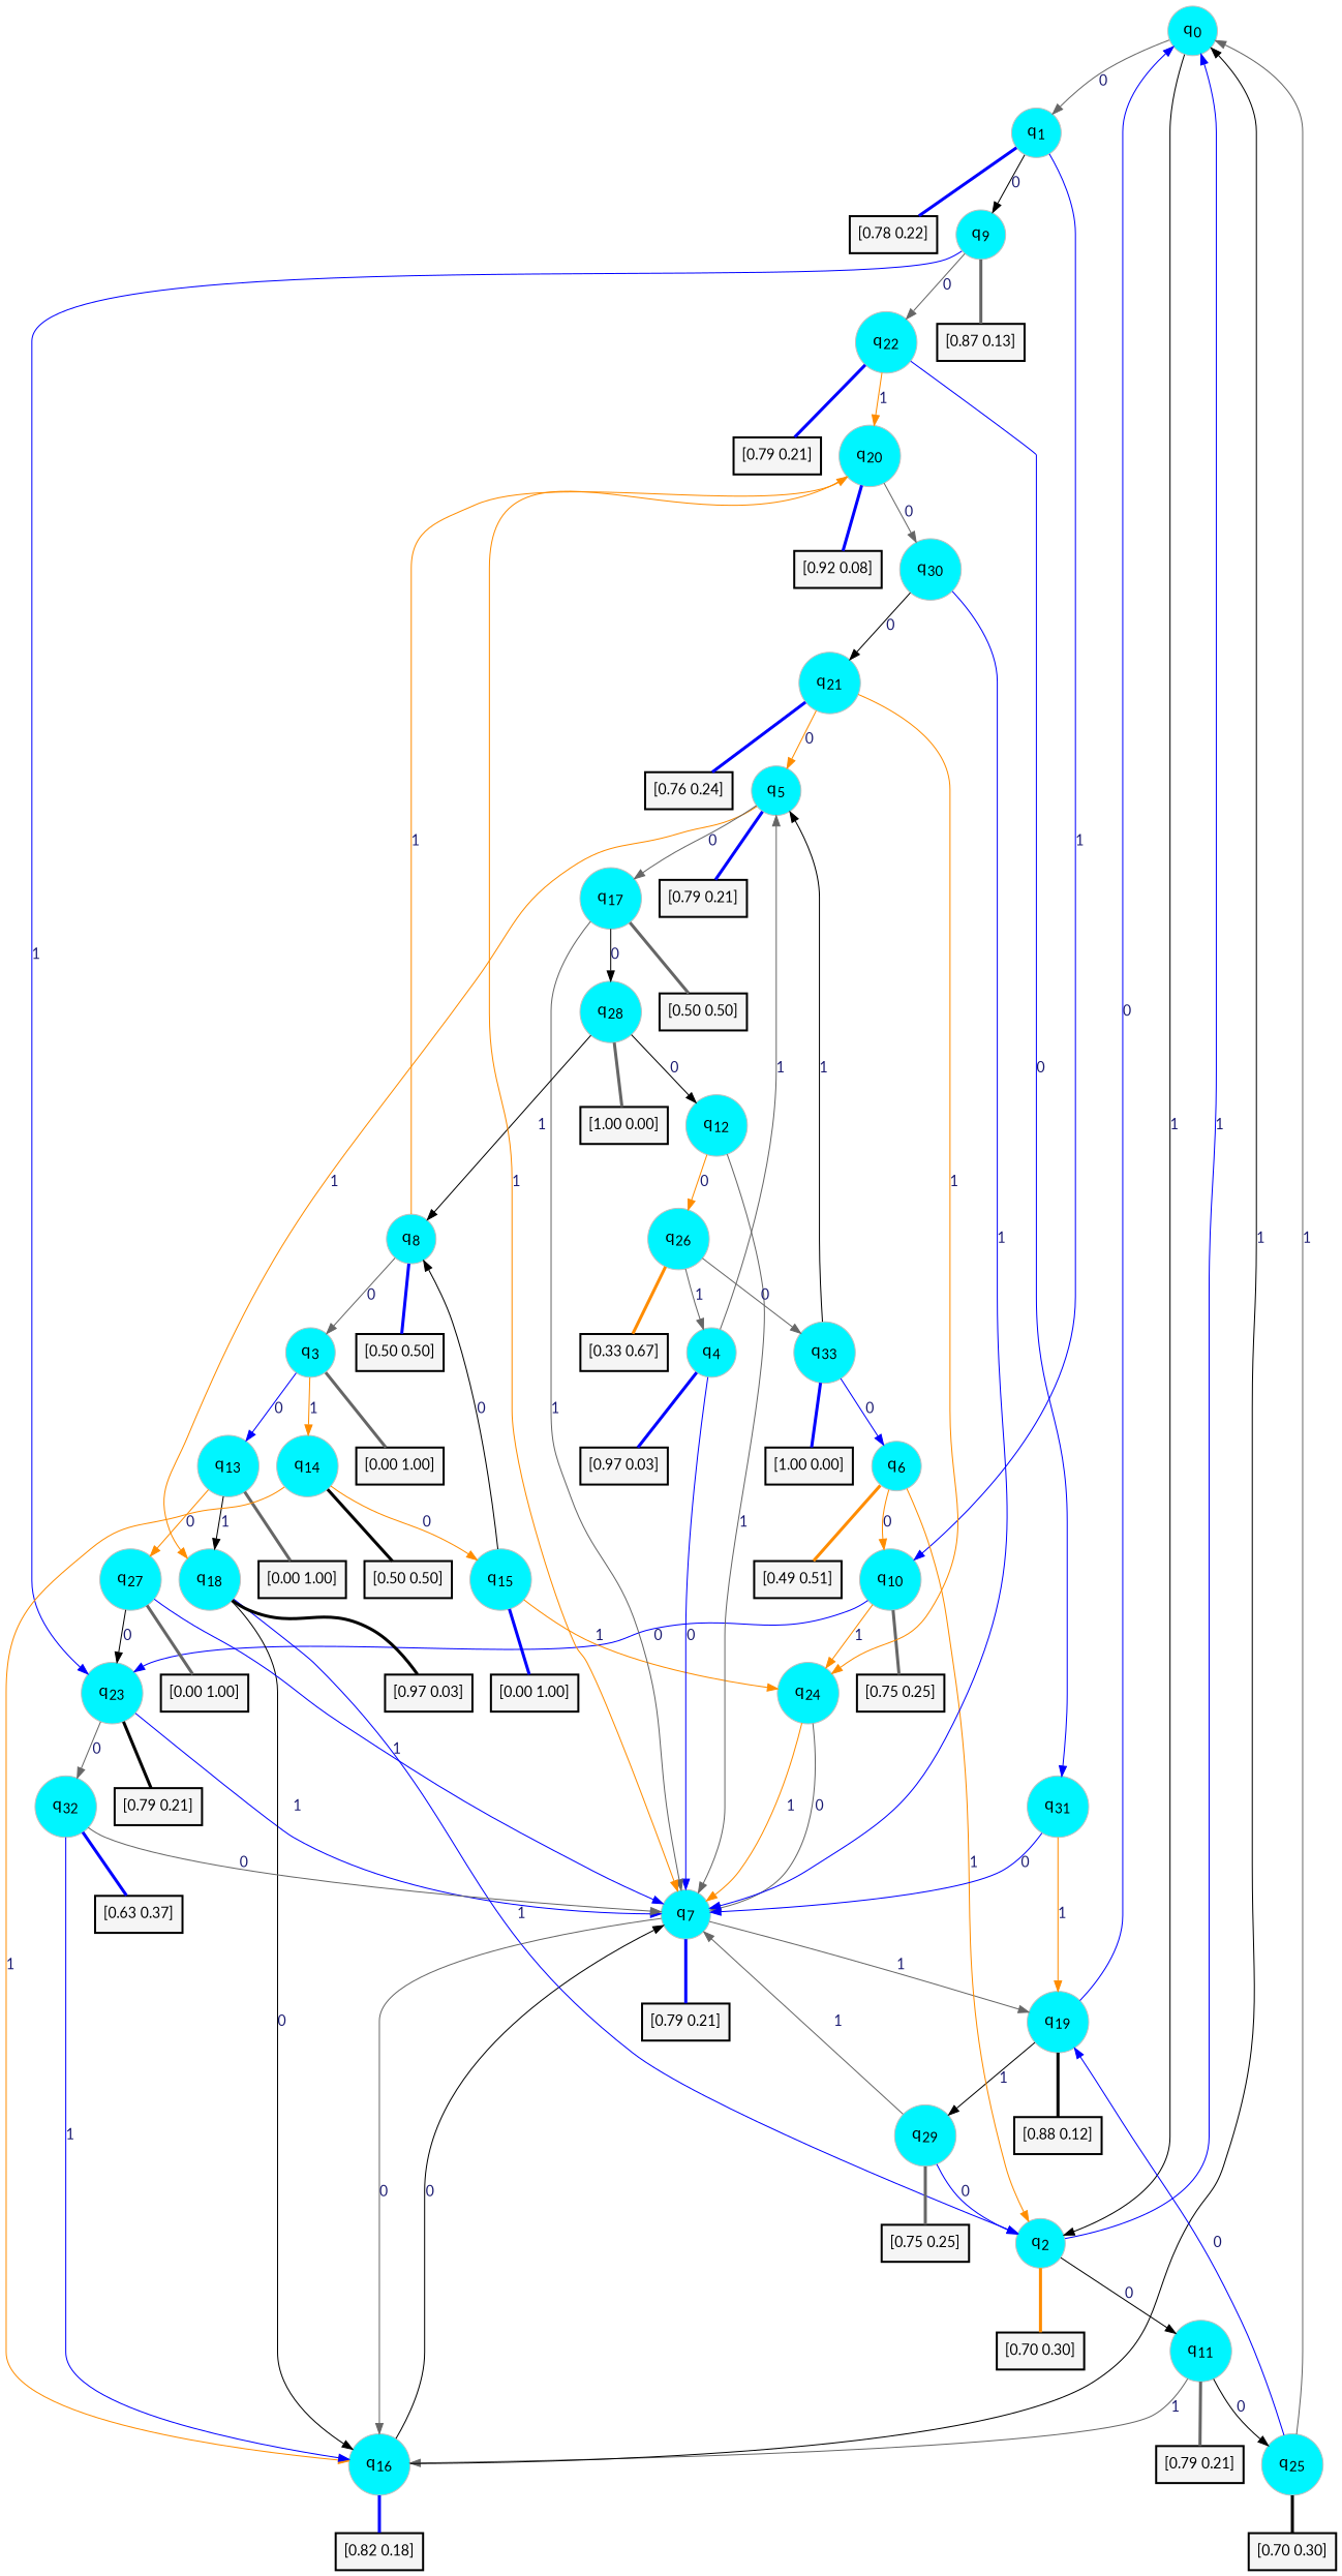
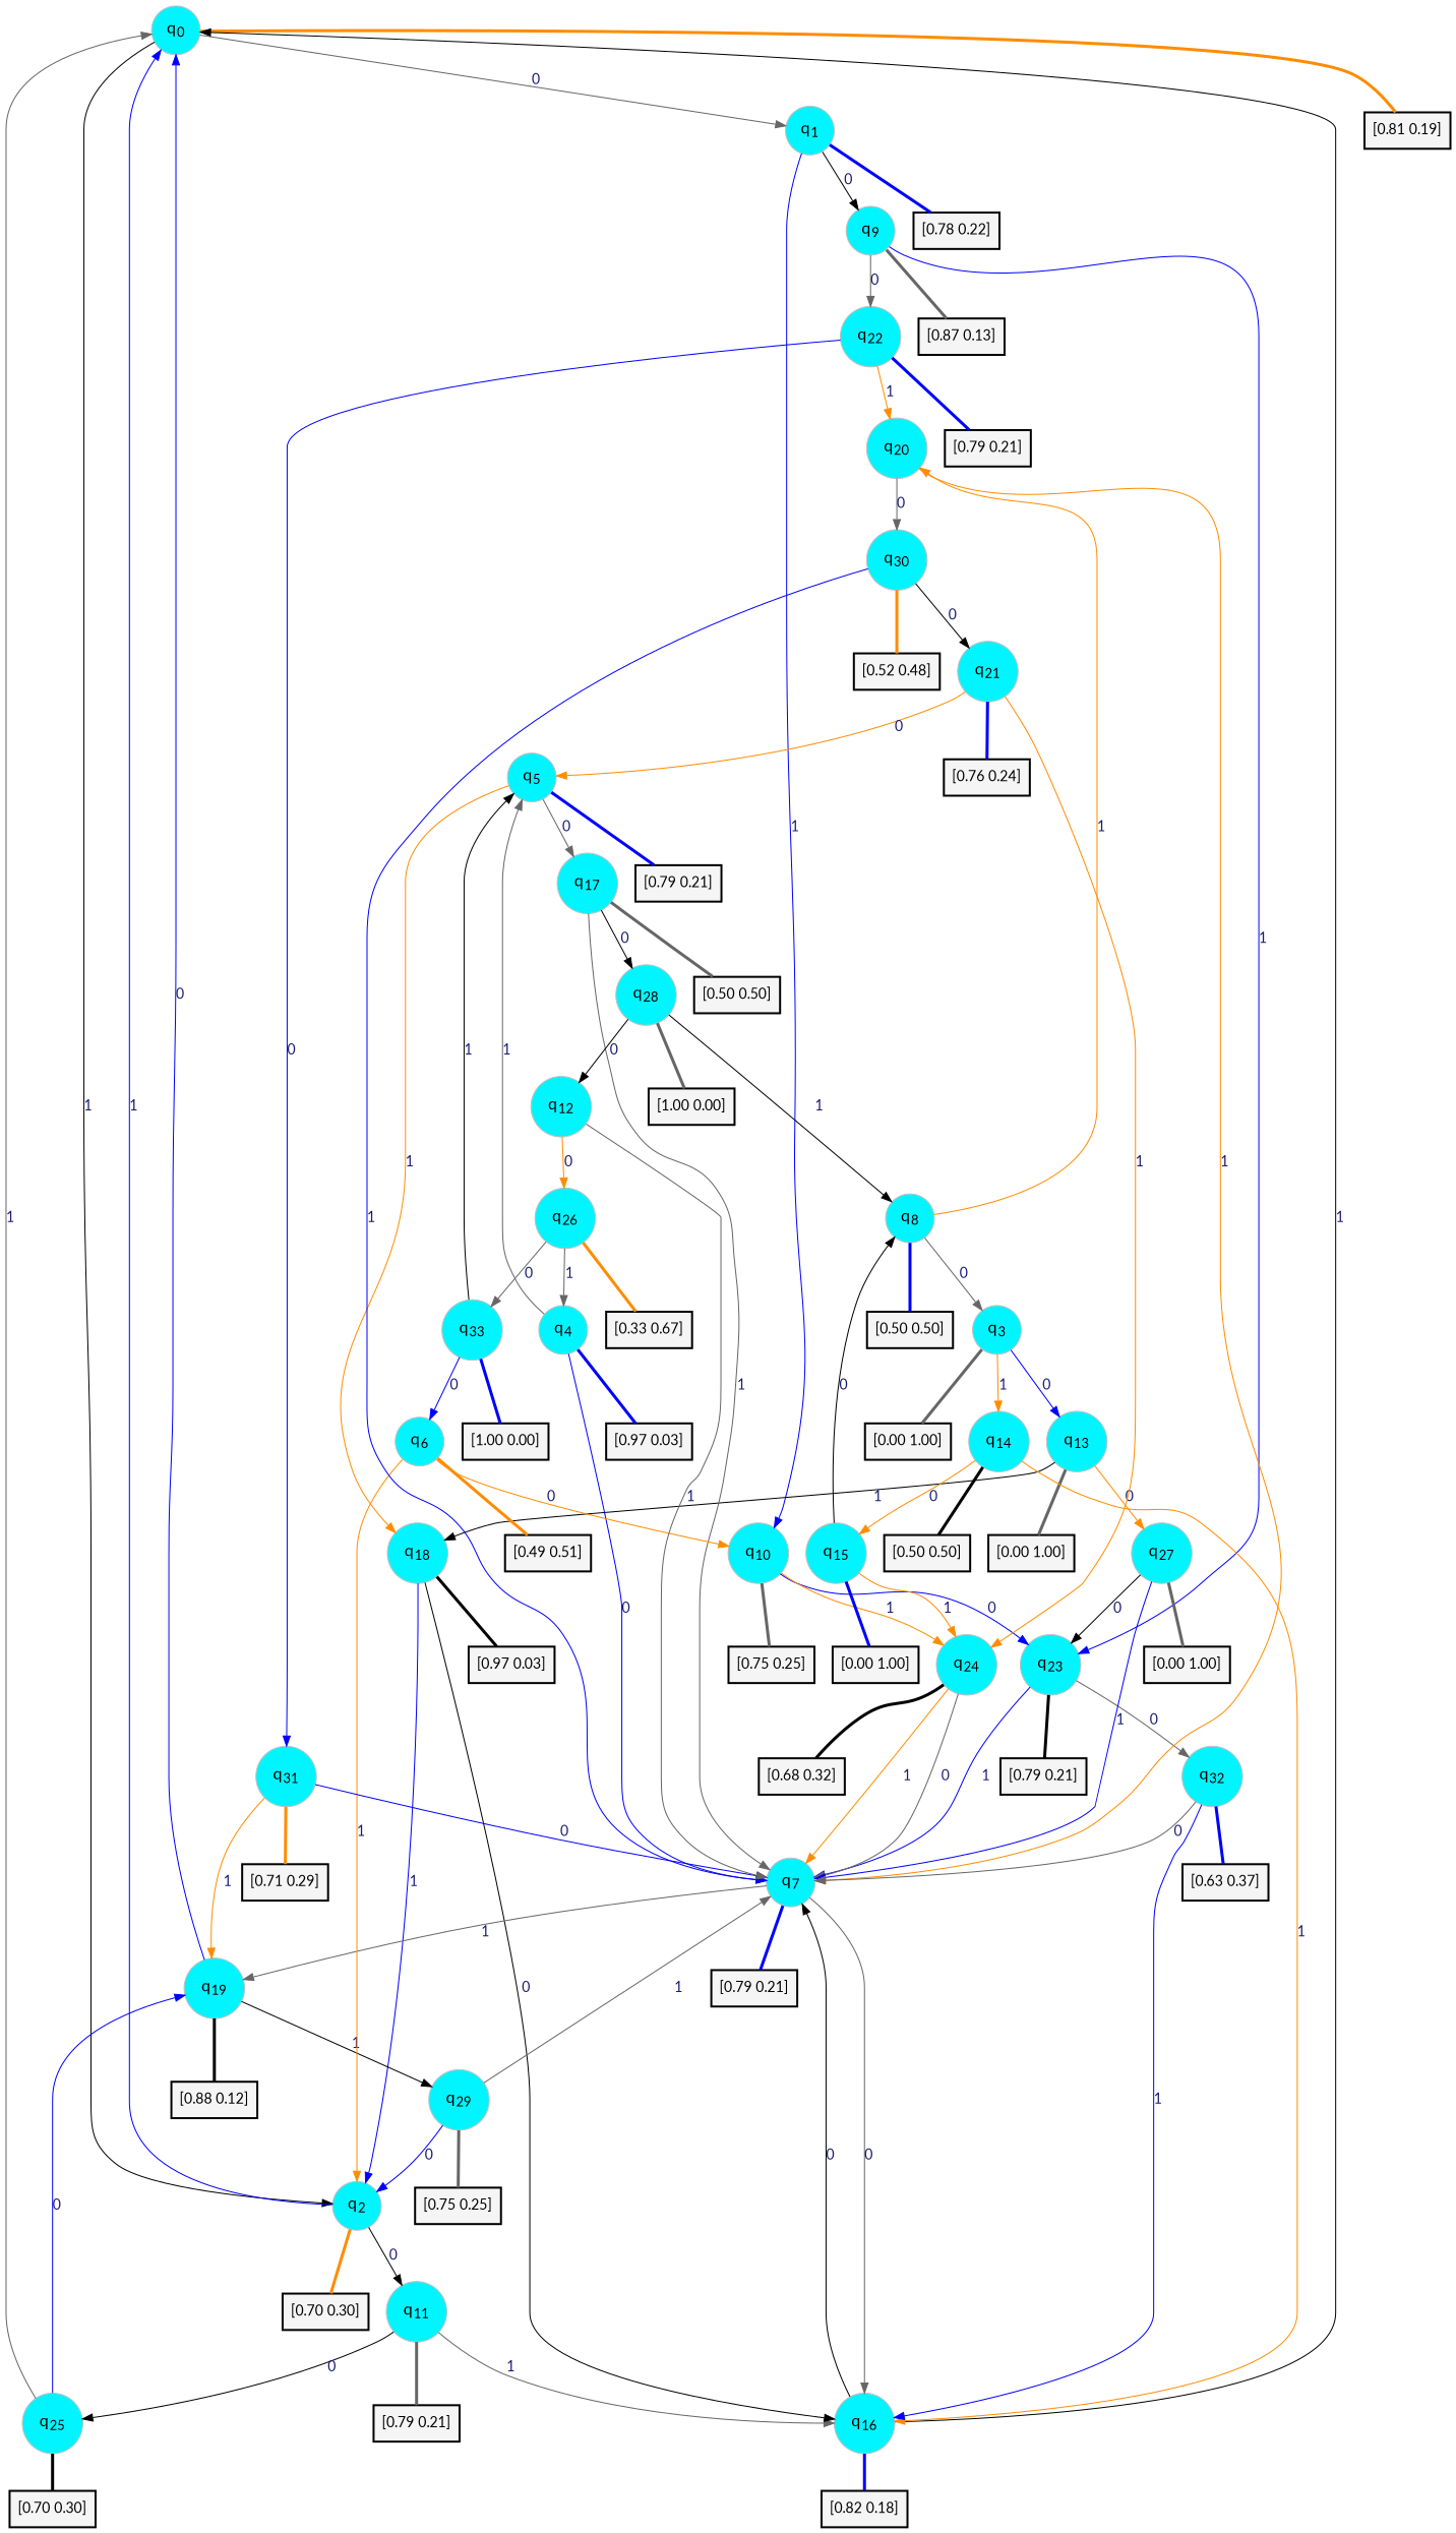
  digraph {
    fontname=Lato
    rankdir=TD
    node [color=gray fillcolor=turquoise1 fontcolor=black fontname=Lato fontsize=16 fontweight=bold shape=circle style=filled]
    edge [arrowsize=1 color=blue fontcolor=midnightblue fontname=Lato fontweight=bold penwidth=1 style=solid weight=20]
    n1 [label=<q<SUB>0</SUB>>]
    n2 [label=<q<SUB>1</SUB>>]
    n3 [label=<q<SUB>2</SUB>>]
+   n4 [color=black fillcolor=whitesmoke fontsize=14 label="[0.81 0.19]" penwidth=2 shape=box]
    n5 [label=<q<SUB>9</SUB>>]
    n6 [label=<q<SUB>10</SUB>>]
    n7 [color=black fillcolor=whitesmoke fontsize=14 label="[0.78 0.22]" penwidth=2 shape=box]
    n8 [label=<q<SUB>11</SUB>>]
    n9 [color=black fillcolor=whitesmoke fontsize=14 label="[0.70 0.30]" penwidth=2 shape=box]
    n10 [label=<q<SUB>22</SUB>>]
    n11 [label=<q<SUB>23</SUB>>]
    n12 [color=black fillcolor=whitesmoke fontsize=14 label="[0.87 0.13]" penwidth=2 shape=box]
    n13 [label=<q<SUB>24</SUB>>]
    n14 [color=black fillcolor=whitesmoke fontsize=14 label="[0.75 0.25]" penwidth=2 shape=box]
    n15 [label=<q<SUB>16</SUB>>]
    n16 [label=<q<SUB>25</SUB>>]
    n17 [color=black fillcolor=whitesmoke fontsize=14 label="[0.79 0.21]" penwidth=2 shape=box]
    n18 [label=<q<SUB>3</SUB>>]
    n19 [label=<q<SUB>13</SUB>>]
    n20 [label=<q<SUB>14</SUB>>]
    n21 [color=black fillcolor=whitesmoke fontsize=14 label="[0.00 1.00]" penwidth=2 shape=box]
    n22 [label=<q<SUB>18</SUB>>]
    n23 [label=<q<SUB>27</SUB>>]
    n24 [color=black fillcolor=whitesmoke fontsize=14 label="[0.00 1.00]" penwidth=2 shape=box]
    n25 [label=<q<SUB>15</SUB>>]
    n26 [color=black fillcolor=whitesmoke fontsize=14 label="[0.50 0.50]" penwidth=2 shape=box]
    n27 [label=<q<SUB>4</SUB>>]
    n28 [label=<q<SUB>5</SUB>>]
    n29 [label=<q<SUB>7</SUB>>]
    n30 [color=black fillcolor=whitesmoke fontsize=14 label="[0.97 0.03]" penwidth=2 shape=box]
    n31 [label=<q<SUB>17</SUB>>]
    n32 [color=black fillcolor=whitesmoke fontsize=14 label="[0.79 0.21]" penwidth=2 shape=box]
    n33 [label=<q<SUB>19</SUB>>]
    n34 [color=black fillcolor=whitesmoke fontsize=14 label="[0.79 0.21]" penwidth=2 shape=box]
    n35 [label=<q<SUB>28</SUB>>]
    n36 [color=black fillcolor=whitesmoke fontsize=14 label="[0.50 0.50]" penwidth=2 shape=box]
    n37 [color=black fillcolor=whitesmoke fontsize=14 label="[0.97 0.03]" penwidth=2 shape=box]
    n38 [label=<q<SUB>6</SUB>>]
    n39 [color=black fillcolor=whitesmoke fontsize=14 label="[0.49 0.51]" penwidth=2 shape=box]
    n40 [color=black fillcolor=whitesmoke fontsize=14 label="[0.82 0.18]" penwidth=2 shape=box]
    n41 [label=<q<SUB>29</SUB>>]
    n42 [color=black fillcolor=whitesmoke fontsize=14 label="[0.88 0.12]" penwidth=2 shape=box]
    n43 [label=<q<SUB>8</SUB>>]
    n44 [label=<q<SUB>20</SUB>>]
    n45 [color=black fillcolor=whitesmoke fontsize=14 label="[0.50 0.50]" penwidth=2 shape=box]
    n46 [label=<q<SUB>30</SUB>>]
-   n47 [color=black fillcolor=whitesmoke fontsize=14 label="[0.92 0.08]" penwidth=2 shape=box]
    n48 [label=<q<SUB>31</SUB>>]
    n49 [color=black fillcolor=whitesmoke fontsize=14 label="[0.79 0.21]" penwidth=2 shape=box]
    n50 [label=<q<SUB>32</SUB>>]
    n51 [color=black fillcolor=whitesmoke fontsize=14 label="[0.79 0.21]" penwidth=2 shape=box]
+   n52 [color=black fillcolor=whitesmoke fontsize=14 label="[0.68 0.32]" penwidth=2 shape=box]
    n53 [color=black fillcolor=whitesmoke fontsize=14 label="[0.70 0.30]" penwidth=2 shape=box]
    n54 [label=<q<SUB>12</SUB>>]
    n55 [label=<q<SUB>26</SUB>>]
    n56 [label=<q<SUB>33</SUB>>]
    n57 [color=black fillcolor=whitesmoke fontsize=14 label="[0.33 0.67]" penwidth=2 shape=box]
    n58 [color=black fillcolor=whitesmoke fontsize=14 label="[0.00 1.00]" penwidth=2 shape=box]
    n59 [color=black fillcolor=whitesmoke fontsize=14 label="[0.00 1.00]" penwidth=2 shape=box]
    n60 [color=black fillcolor=whitesmoke fontsize=14 label="[1.00 0.00]" penwidth=2 shape=box]
    n61 [color=black fillcolor=whitesmoke fontsize=14 label="[0.75 0.25]" penwidth=2 shape=box]
    n62 [label=<q<SUB>21</SUB>>]
+   n63 [color=black fillcolor=whitesmoke fontsize=14 label="[0.52 0.48]" penwidth=2 shape=box]
    n64 [color=black fillcolor=whitesmoke fontsize=14 label="[0.76 0.24]" penwidth=2 shape=box]
+   n65 [color=black fillcolor=whitesmoke fontsize=14 label="[0.71 0.29]" penwidth=2 shape=box]
    n66 [color=black fillcolor=whitesmoke fontsize=14 label="[0.63 0.37]" penwidth=2 shape=box]
    n67 [color=black fillcolor=whitesmoke fontsize=14 label="[1.00 0.00]" penwidth=2 shape=box]
    n1 -> n2 [color=gray40 label=0]
    n1 -> n3 [color=black label=1]
+   n1 -> n4 [arrowhead=none color=darkorange penwidth=3]
    n2 -> n5 [color=black label=0]
    n2 -> n6 [label=1]
    n2 -> n7 [arrowhead=none penwidth=3]
    n3 -> n1 [label=1]
    n3 -> n8 [color=black label=0]
    n3 -> n9 [arrowhead=none color=darkorange penwidth=3]
    n5 -> n10 [color=gray40 label=0]
    n5 -> n11 [label=1]
    n5 -> n12 [arrowhead=none color=gray40 penwidth=3]
    n6 -> n11 [label=0]
    n6 -> n13 [color=darkorange label=1]
    n6 -> n14 [arrowhead=none color=gray40 penwidth=3]
    n8 -> n15 [color=gray40 label=1]
    n8 -> n16 [color=black label=0]
    n8 -> n17 [arrowhead=none color=gray40 penwidth=3]
    n10 -> n44 [color=darkorange label=1]
    n10 -> n48 [label=0]
    n10 -> n49 [arrowhead=none penwidth=3]
    n11 -> n29 [label=1]
    n11 -> n50 [color=gray40 label=0]
    n11 -> n51 [arrowhead=none color=black penwidth=3]
    n13 -> n29 [color=gray40 label=0]
    n13 -> n29 [color=darkorange label=1]
+   n13 -> n52 [arrowhead=none color=black penwidth=3]
    n15 -> n1 [color=black label=1]
    n15 -> n29 [color=black label=0]
    n15 -> n40 [arrowhead=none penwidth=3]
    n16 -> n1 [color=gray40 label=1]
    n16 -> n33 [label=0]
    n16 -> n53 [arrowhead=none color=black penwidth=3]
    n18 -> n19 [label=0]
    n18 -> n20 [color=darkorange label=1]
    n18 -> n21 [arrowhead=none color=gray40 penwidth=3]
    n19 -> n22 [color=black label=1]
    n19 -> n23 [color=darkorange label=0]
    n19 -> n24 [arrowhead=none color=gray40 penwidth=3]
    n20 -> n15 [color=darkorange label=1]
    n20 -> n25 [color=darkorange label=0]
    n20 -> n26 [arrowhead=none color=black penwidth=3]
    n22 -> n3 [label=1]
    n22 -> n15 [color=black label=0]
    n22 -> n37 [arrowhead=none color=black penwidth=3]
    n23 -> n11 [color=black label=0]
    n23 -> n29 [label=1]
    n23 -> n58 [arrowhead=none color=gray40 penwidth=3]
    n25 -> n13 [color=darkorange label=1]
    n25 -> n43 [color=black label=0]
    n25 -> n59 [arrowhead=none penwidth=3]
    n27 -> n28 [color=gray40 label=1]
    n27 -> n29 [label=0]
    n27 -> n30 [arrowhead=none penwidth=3]
    n28 -> n22 [color=darkorange label=1]
    n28 -> n31 [color=gray40 label=0]
    n28 -> n32 [arrowhead=none penwidth=3]
    n29 -> n15 [color=gray40 label=0]
    n29 -> n33 [color=gray40 label=1]
    n29 -> n34 [arrowhead=none penwidth=3]
    n31 -> n29 [color=gray40 label=1]
    n31 -> n35 [color=black label=0]
    n31 -> n36 [arrowhead=none color=gray40 penwidth=3]
    n33 -> n1 [label=0]
    n33 -> n41 [color=black label=1]
    n33 -> n42 [arrowhead=none color=black penwidth=3]
    n35 -> n43 [color=black label=1]
    n35 -> n54 [color=black label=0]
    n35 -> n60 [arrowhead=none color=gray40 penwidth=3]
    n38 -> n3 [color=darkorange label=1]
    n38 -> n6 [color=darkorange label=0]
    n38 -> n39 [arrowhead=none color=darkorange penwidth=3]
    n41 -> n3 [label=0]
    n41 -> n29 [color=gray40 label=1]
    n41 -> n61 [arrowhead=none color=gray40 penwidth=3]
    n43 -> n18 [color=gray40 label=0]
    n43 -> n44 [color=darkorange label=1]
    n43 -> n45 [arrowhead=none penwidth=3]
    n44 -> n29 [color=darkorange label=1]
    n44 -> n46 [color=gray40 label=0]
-   n44 -> n47 [arrowhead=none penwidth=3]
    n46 -> n29 [label=1]
    n46 -> n62 [color=black label=0]
+   n46 -> n63 [arrowhead=none color=darkorange penwidth=3]
    n48 -> n29 [label=0]
    n48 -> n33 [color=darkorange label=1]
+   n48 -> n65 [arrowhead=none color=darkorange penwidth=3]
    n50 -> n15 [label=1]
    n50 -> n29 [color=gray40 label=0]
    n50 -> n66 [arrowhead=none penwidth=3]
    n54 -> n29 [color=gray40 label=1]
    n54 -> n55 [color=darkorange label=0]
    n55 -> n27 [color=gray40 label=1]
    n55 -> n56 [color=gray40 label=0]
    n55 -> n57 [arrowhead=none color=darkorange penwidth=3]
    n56 -> n28 [color=black label=1]
    n56 -> n38 [label=0]
    n56 -> n67 [arrowhead=none penwidth=3]
    n62 -> n13 [color=darkorange label=1]
    n62 -> n28 [color=darkorange label=0]
    n62 -> n64 [arrowhead=none penwidth=3]
  }
